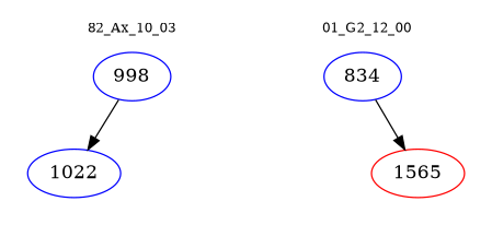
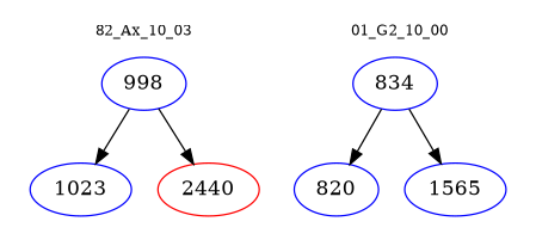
  digraph {
    node [color=blue]
    edge [color=black]
    n1 [label=998]
-   n2 [label=1022]
+   n2 [label=1023]
+   n3 [color=red label=2440]
    n4 [label=834]
-   n6 [color=red label=1565]
+   n5 [label=820]
+   n6 [label=1565]
    subgraph cluster_1 {
      color=white
      fontsize=10
      label="82_Ax_10_03"
      n1
      n2
+     n3
    }
    subgraph cluster_2 {
      color=white
      fontsize=10
-     label="01_G2_12_00"
+     label="01_G2_10_00"
      n4
+     n5
      n6
    }
    n1 -> n2
+   n1 -> n3
+   n4 -> n5
    n4 -> n6
  }
